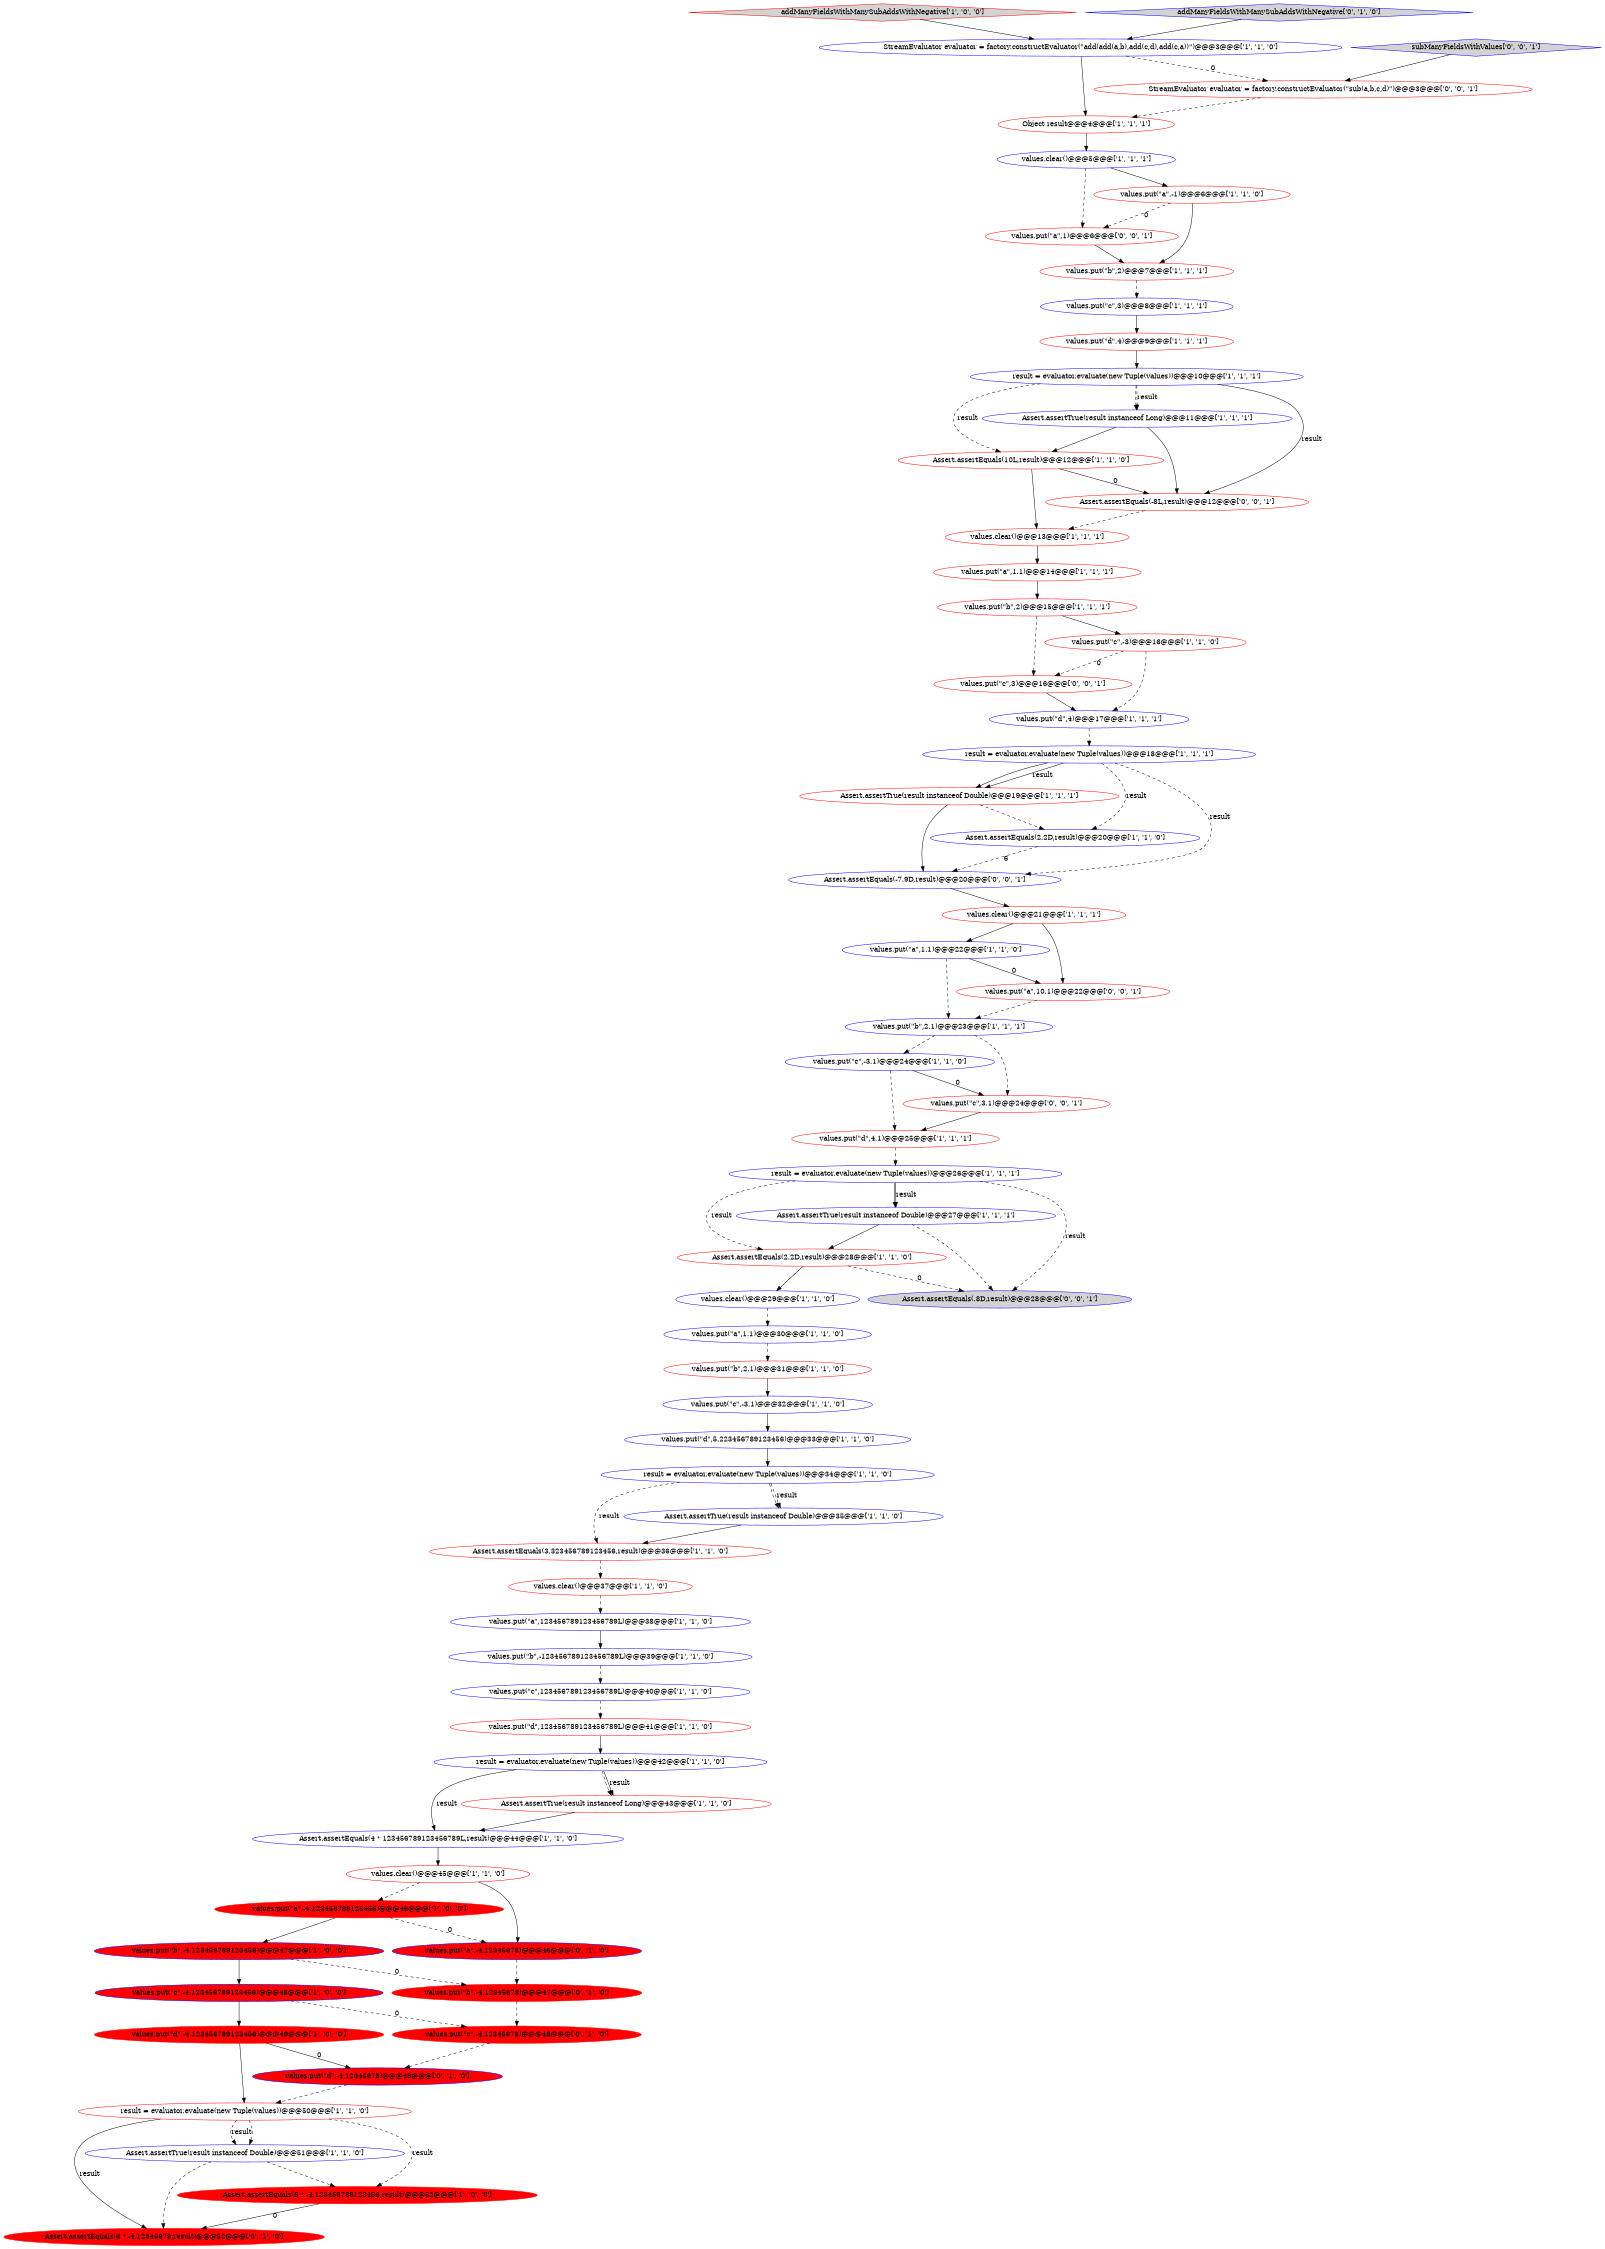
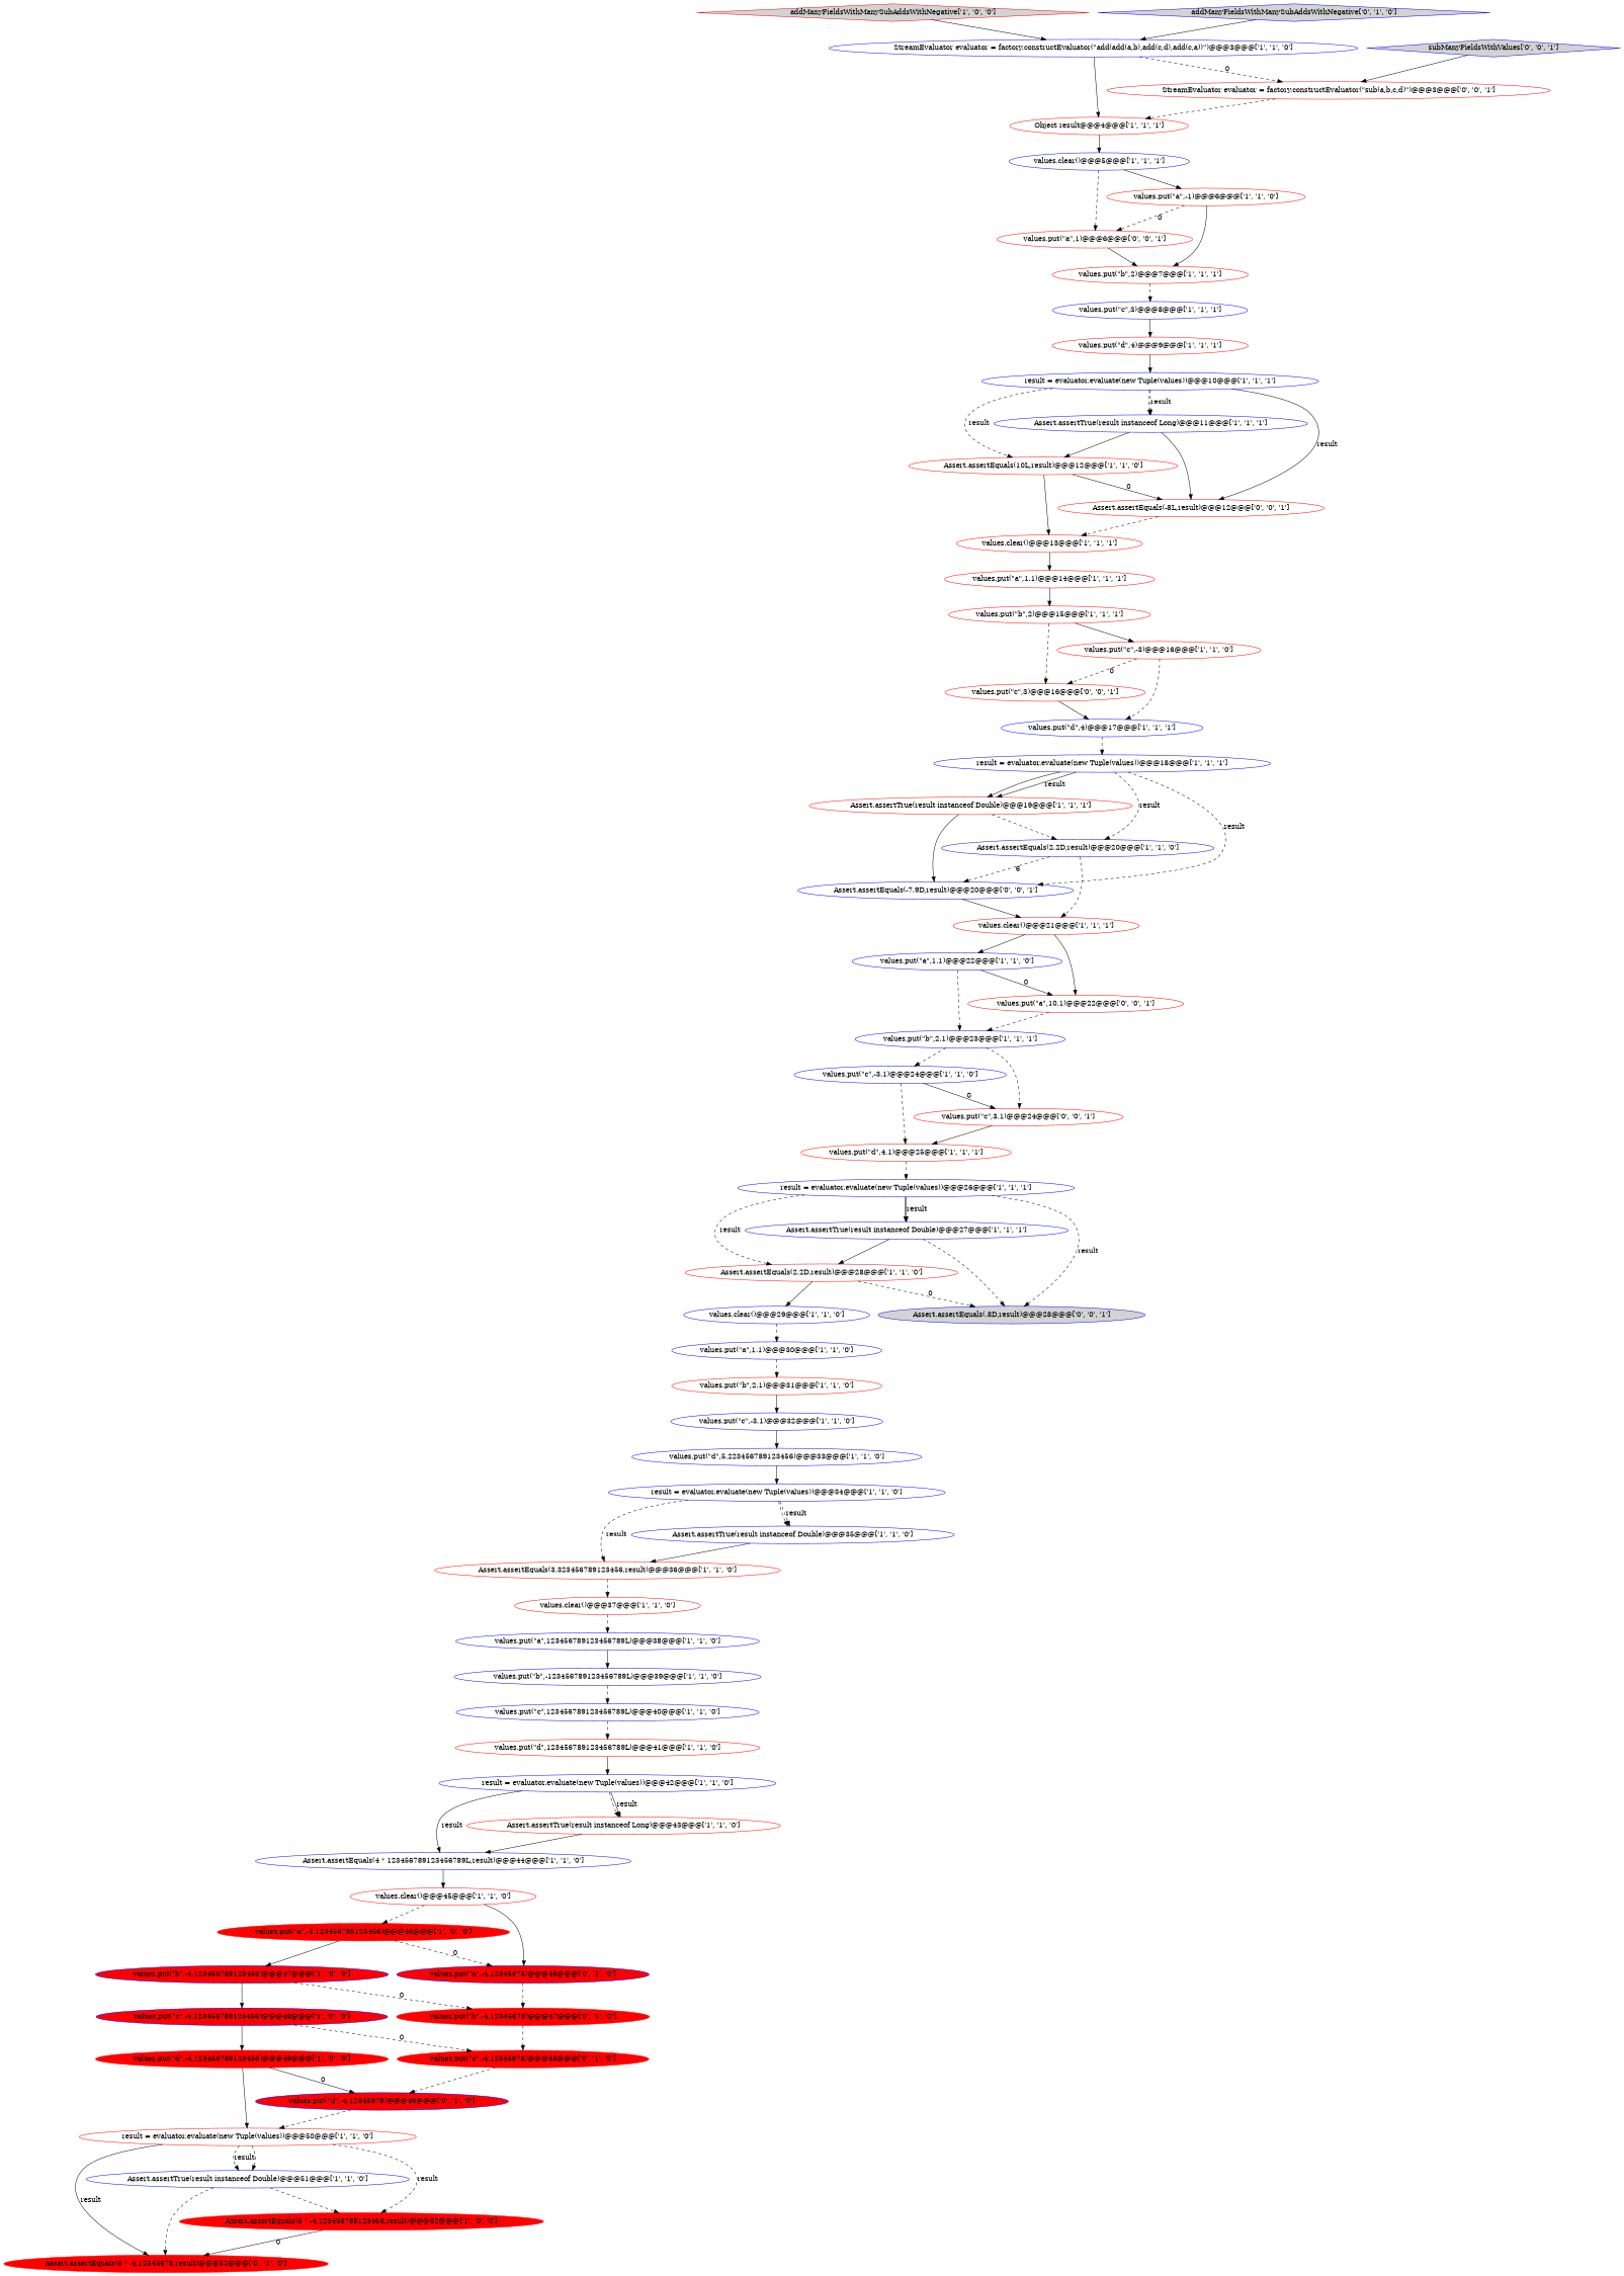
  digraph {
    node [color=red fillcolor=white shape=ellipse style=filled]
    edge [style=dashed]
    n1 [label="result = evaluator.evaluate(new Tuple(values))@@@50@@@['1', '1', '0']"]
    n2 [color=blue label="Assert.assertTrue(result instanceof Double)@@@51@@@['1', '1', '0']"]
    n3 [fillcolor=red label="Assert.assertEquals(6 * -4.123456789123456,result)@@@52@@@['1', '0', '0']"]
    n4 [fillcolor=red label="Assert.assertEquals(6 * -4.12345678,result)@@@52@@@['0', '1', '0']"]
    n5 [color=blue label="values.put(\"c\",-3.1)@@@32@@@['1', '1', '0']"]
    n6 [color=blue label="values.put(\"d\",5.223456789123456)@@@33@@@['1', '1', '0']"]
    n7 [color=blue label="result = evaluator.evaluate(new Tuple(values))@@@34@@@['1', '1', '0']"]
    n8 [label="values.put(\"b\",2)@@@15@@@['1', '1', '1']"]
    n9 [label="values.put(\"c\",3)@@@16@@@['0', '0', '1']"]
    n10 [label="values.put(\"c\",-3)@@@16@@@['1', '1', '0']"]
    n11 [color=blue label="values.put(\"d\",4)@@@17@@@['1', '1', '1']"]
    n12 [color=blue label="values.put(\"c\",123456789123456789L)@@@40@@@['1', '1', '0']"]
    n13 [label="values.put(\"d\",123456789123456789L)@@@41@@@['1', '1', '0']"]
    n14 [color=blue label="result = evaluator.evaluate(new Tuple(values))@@@42@@@['1', '1', '0']"]
    n15 [color=blue label="StreamEvaluator evaluator = factory.constructEvaluator(\"add(add(a,b),add(c,d),add(c,a))\")@@@3@@@['1', '1', '0']"]
    n16 [label="Object result@@@4@@@['1', '1', '1']"]
    n17 [label="StreamEvaluator evaluator = factory.constructEvaluator(\"sub(a,b,c,d)\")@@@3@@@['0', '0', '1']"]
    n18 [color=blue label="values.clear()@@@5@@@['1', '1', '1']"]
    n19 [color=blue label="Assert.assertEquals(-7.9D,result)@@@20@@@['0', '0', '1']"]
    n20 [label="values.clear()@@@21@@@['1', '1', '1']"]
    n21 [color=blue label="values.put(\"a\",1.1)@@@22@@@['1', '1', '0']"]
    n22 [label="values.put(\"a\",10.1)@@@22@@@['0', '0', '1']"]
    n23 [color=blue label="values.put(\"a\",123456789123456789L)@@@38@@@['1', '1', '0']"]
    n24 [color=blue label="values.put(\"b\",-123456789123456789L)@@@39@@@['1', '1', '0']"]
    n25 [color=blue fillcolor=red label="values.put(\"c\",-4.123456789123456)@@@48@@@['1', '0', '0']"]
    n26 [fillcolor=red label="values.put(\"d\",-4.123456789123456)@@@49@@@['1', '0', '0']"]
    n27 [fillcolor=red label="values.put(\"c\",-4.12345678)@@@48@@@['0', '1', '0']"]
    n28 [color=blue fillcolor=red label="values.put(\"d\",-4.12345678)@@@49@@@['0', '1', '0']"]
    n29 [label="values.clear()@@@45@@@['1', '1', '0']"]
    n30 [color=blue fillcolor=red label="values.put(\"a\",-4.12345678)@@@46@@@['0', '1', '0']"]
    n31 [fillcolor=red label="values.put(\"a\",-4.123456789123456)@@@46@@@['1', '0', '0']"]
    n32 [fillcolor=red label="values.put(\"b\",-4.12345678)@@@47@@@['0', '1', '0']"]
    n33 [color=blue fillcolor=red label="values.put(\"b\",-4.123456789123456)@@@47@@@['1', '0', '0']"]
    n34 [color=blue label="values.put(\"a\",1.1)@@@30@@@['1', '1', '0']"]
    n35 [label="values.put(\"b\",2.1)@@@31@@@['1', '1', '0']"]
    n36 [label="values.put(\"a\",1)@@@6@@@['0', '0', '1']"]
    n37 [label="values.put(\"b\",2)@@@7@@@['1', '1', '1']"]
    n38 [color=blue label="values.put(\"c\",3)@@@8@@@['1', '1', '1']"]
    n39 [color=blue label="values.clear()@@@29@@@['1', '1', '0']"]
    n40 [label="Assert.assertEquals(2.2D,result)@@@28@@@['1', '1', '0']"]
    n41 [color=blue fillcolor=lightgray label="Assert.assertEquals(.8D,result)@@@28@@@['0', '0', '1']"]
    n42 [label="values.put(\"a\",-1)@@@6@@@['1', '1', '0']"]
    n43 [color=blue label="Assert.assertEquals(4 * 123456789123456789L,result)@@@44@@@['1', '1', '0']"]
    n44 [color=blue label="Assert.assertTrue(result instanceof Double)@@@27@@@['1', '1', '1']"]
    n45 [fillcolor=lightgray label="addManyFieldsWithManySubAddsWithNegative['1', '0', '0']" shape=diamond]
    n46 [color=blue label="Assert.assertTrue(result instanceof Long)@@@11@@@['1', '1', '1']"]
    n47 [label="Assert.assertEquals(10L,result)@@@12@@@['1', '1', '0']"]
    n48 [label="Assert.assertEquals(-8L,result)@@@12@@@['0', '0', '1']"]
    n49 [label="values.clear()@@@13@@@['1', '1', '1']"]
    n50 [label="values.clear()@@@37@@@['1', '1', '0']"]
    n51 [color=blue label="values.put(\"b\",2.1)@@@23@@@['1', '1', '1']"]
    n52 [color=blue label="result = evaluator.evaluate(new Tuple(values))@@@18@@@['1', '1', '1']"]
    n53 [label="Assert.assertEquals(3.323456789123456,result)@@@36@@@['1', '1', '0']"]
    n54 [color=blue label="Assert.assertTrue(result instanceof Double)@@@35@@@['1', '1', '0']"]
    n55 [label="values.put(\"a\",1.1)@@@14@@@['1', '1', '1']"]
    n56 [label="values.put(\"d\",4)@@@9@@@['1', '1', '1']"]
    n57 [color=blue label="result = evaluator.evaluate(new Tuple(values))@@@10@@@['1', '1', '1']"]
    n58 [label="Assert.assertTrue(result instanceof Long)@@@43@@@['1', '1', '0']"]
    n59 [color=blue label="values.put(\"c\",-3.1)@@@24@@@['1', '1', '0']"]
    n60 [label="values.put(\"c\",3.1)@@@24@@@['0', '0', '1']"]
    n61 [label="values.put(\"d\",4.1)@@@25@@@['1', '1', '1']"]
    n62 [color=blue label="result = evaluator.evaluate(new Tuple(values))@@@26@@@['1', '1', '1']"]
    n63 [color=blue fillcolor=lightgray label="subManyFieldsWithValues['0', '0', '1']" shape=diamond]
    n64 [label="Assert.assertTrue(result instanceof Double)@@@19@@@['1', '1', '1']"]
    n65 [color=blue label="Assert.assertEquals(2.2D,result)@@@20@@@['1', '1', '0']"]
    n66 [color=blue fillcolor=lightgray label="addManyFieldsWithManySubAddsWithNegative['0', '1', '0']" shape=diamond]
    n1 -> n2 [label=result]
    n1 -> n2
    n1 -> n3 [label=result]
    n1 -> n4 [label=result style=solid]
    n2 -> n3
    n2 -> n4
    n3 -> n4 [label=0 style=solid]
    n5 -> n6 [style=solid]
    n6 -> n7 [style=solid]
    n7 -> n53 [label=result]
    n7 -> n54
    n7 -> n54 [label=result]
    n8 -> n9
    n8 -> n10 [style=solid]
    n9 -> n11 [style=solid]
    n10 -> n9 [label=0]
    n10 -> n11
    n11 -> n52
    n12 -> n13
    n13 -> n14 [style=solid]
    n14 -> n43 [label=result style=solid]
    n14 -> n58
    n14 -> n58 [label=result style=solid]
    n15 -> n16 [style=solid]
    n15 -> n17 [label=0]
    n16 -> n18 [style=solid]
    n17 -> n16
    n18 -> n36
    n18 -> n42 [style=solid]
    n19 -> n20 [style=solid]
    n20 -> n21 [style=solid]
    n20 -> n22 [style=solid]
    n21 -> n22 [label=0 style=solid]
    n21 -> n51
    n22 -> n51
    n23 -> n24 [style=solid]
    n24 -> n12
    n25 -> n26 [style=solid]
    n25 -> n27 [label=0]
    n26 -> n1 [style=solid]
    n26 -> n28 [label=0 style=solid]
    n27 -> n28
    n28 -> n1
    n29 -> n30 [style=solid]
    n29 -> n31
    n30 -> n32
    n31 -> n30 [label=0]
    n31 -> n33 [style=solid]
    n32 -> n27
    n33 -> n25 [style=solid]
    n33 -> n32 [label=0]
    n34 -> n35
    n35 -> n5 [style=solid]
    n36 -> n37 [style=solid]
    n37 -> n38
    n38 -> n56 [style=solid]
    n39 -> n34
    n40 -> n39 [style=solid]
    n40 -> n41 [label=0]
    n42 -> n36 [label=0]
    n42 -> n37 [style=solid]
    n43 -> n29 [style=solid]
    n44 -> n40 [style=solid]
    n44 -> n41
    n45 -> n15 [style=solid]
    n46 -> n47 [style=solid]
    n46 -> n48 [style=solid]
    n47 -> n48 [label=0 style=solid]
    n47 -> n49 [style=solid]
    n48 -> n49
    n49 -> n55 [style=solid]
    n50 -> n23
    n51 -> n59
    n51 -> n60
    n52 -> n19 [label=result]
    n52 -> n64 [label=result style=solid]
    n52 -> n64 [style=solid]
    n52 -> n65 [label=result]
    n53 -> n50
    n54 -> n53 [style=solid]
    n55 -> n8 [style=solid]
    n56 -> n57 [style=solid]
    n57 -> n46 [label=result]
    n57 -> n46
    n57 -> n47 [label=result]
    n57 -> n48 [label=result style=solid]
    n58 -> n43 [style=solid]
    n59 -> n60 [label=0 style=solid]
    n59 -> n61
    n60 -> n61 [style=solid]
    n61 -> n62
    n62 -> n40 [label=result]
    n62 -> n41 [label=result]
    n62 -> n44 [label=result style=solid]
    n62 -> n44 [style=solid]
    n63 -> n17 [style=solid]
    n64 -> n19 [style=solid]
    n64 -> n65
    n65 -> n19 [label=6]
+   n65 -> n20
    n66 -> n15 [style=solid]
  }
